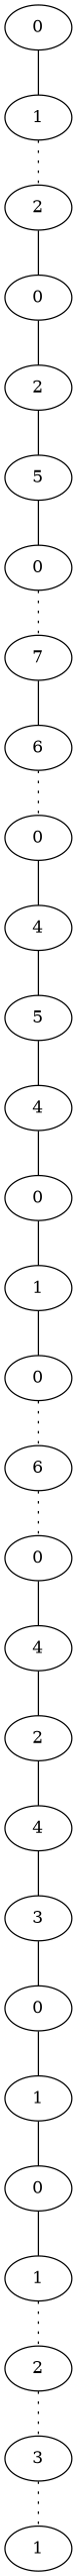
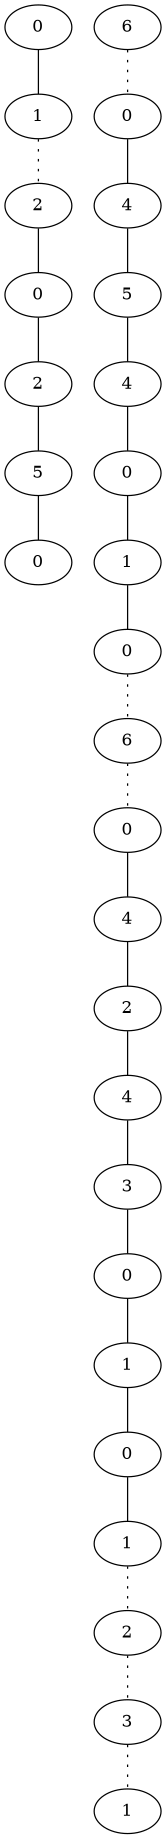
  graph {
    n1 [label=0]
    n2 [label=1]
    n3 [label=2]
    n4 [label=0]
    n5 [label=2]
    n6 [label=5]
    n7 [label=0]
-   n8 [label=7]
    n9 [label=6]
    n10 [label=0]
    n11 [label=4]
    n12 [label=5]
    n13 [label=4]
    n14 [label=0]
    n15 [label=1]
    n16 [label=0]
    n17 [label=6]
    n18 [label=0]
    n19 [label=4]
    n20 [label=2]
    n21 [label=4]
    n22 [label=3]
    n23 [label=0]
    n24 [label=1]
    n25 [label=0]
    n26 [label=1]
    n27 [label=2]
    n28 [label=3]
    n29 [label=1]
    n1 -- n2
    n2 -- n3 [style=dotted]
    n3 -- n4
    n4 -- n5
    n5 -- n6
    n6 -- n7
-   n7 -- n8 [style=dotted]
-   n8 -- n9
    n9 -- n10 [style=dotted]
    n10 -- n11
    n11 -- n12
    n12 -- n13
    n13 -- n14
    n14 -- n15
    n15 -- n16
    n16 -- n17 [style=dotted]
    n17 -- n18 [style=dotted]
    n18 -- n19
    n19 -- n20
    n20 -- n21
    n21 -- n22
    n22 -- n23
    n23 -- n24
    n24 -- n25
    n25 -- n26
    n26 -- n27 [style=dotted]
    n27 -- n28 [style=dotted]
    n28 -- n29 [style=dotted]
  }
